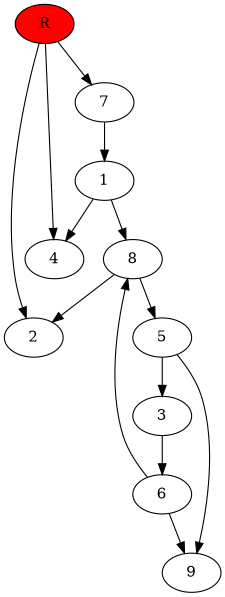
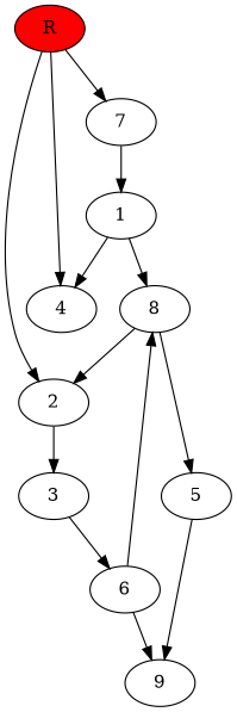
  digraph {
    1
    4
    8
    2
    3
    6
    9
    5
    7
    R [fillcolor="#ff0000" style=filled]
    1 -> 4
    1 -> 8
    8 -> 2
    8 -> 5
-   5 -> 3
+   2 -> 3
    3 -> 6
    6 -> 8
    6 -> 9
    5 -> 9
    7 -> 1
    R -> 4
    R -> 2
    R -> 7
  }
